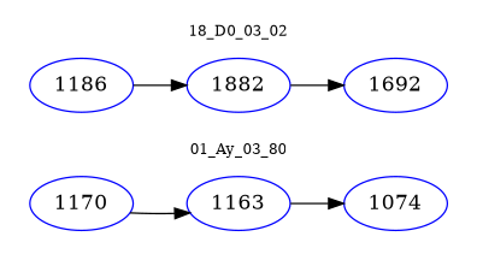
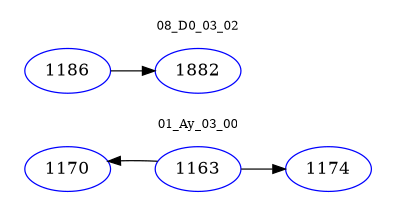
  digraph {
    rankdir=LR
    node [color=blue]
    edge [color=black]
    n1 [label=1170]
    n2 [label=1163]
-   n3 [label=1074]
+   n3 [label=1174]
    n4 [label=1186]
    n5 [label=1882]
-   n6 [label=1692]
    subgraph cluster_1 {
      color=white
      fontsize=10
-     label="01_Ay_03_80"
+     label="01_Ay_03_00"
      n1
      n2
      n3
    }
    subgraph cluster_2 {
      color=white
      fontsize=10
-     label="18_D0_03_02"
+     label="08_D0_03_02"
      n4
      n5
-     n6
    }
-   n1 -> n2
+   n2 -> n1
    n2 -> n3
    n4 -> n5
-   n5 -> n6
  }
